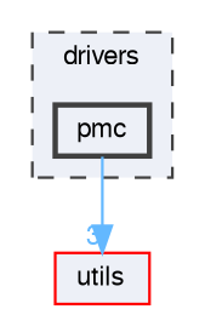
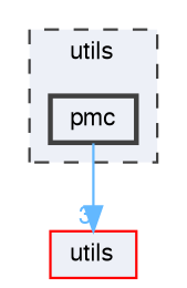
  digraph {
    compound=true
    node [fillcolor="#edf0f7" fontname=FreeSans fontsize=10 shape=box]
    n1 [color=grey25 height=0.2 label=pmc style="filled,bold" width=0.4]
    n2 [color=red height=0.2 label=utils style=filled width=0.4]
    subgraph cluster_1 {
      bgcolor="#edf0f7"
      fontname=FreeSans
      fontsize=10
-     label=drivers
+     label=utils
      pencolor=grey25
      style="filled,dashed"
      n1
    }
    n1 -> n2 [color=steelblue1 fontcolor=steelblue1 fontname=FreeSans fontsize=10 headlabel=3 labeldistance=1.5 labelfontname=FreeSans labelfontsize=10]
  }
